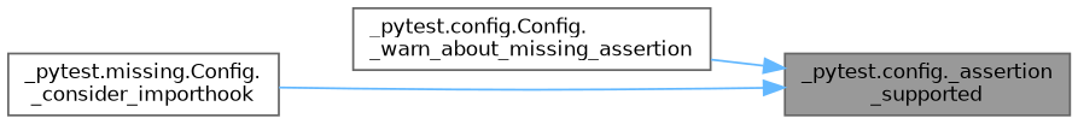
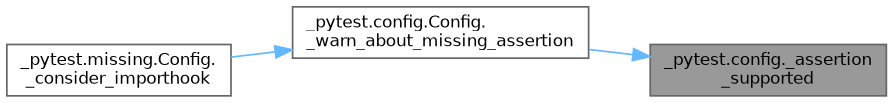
  digraph {
    rankdir=RL
    node [color=grey40 fillcolor=white fontname=Helvetica fontsize=10 shape=box style=filled]
    edge [color=steelblue1 dir=back fontname=Helvetica fontsize=10 labelfontname=Helvetica labelfontsize=10 style=solid]
    n1 [color=gray40 fillcolor=grey60 fontcolor=black height=0.2 label="_pytest.config._assertion\l_supported" width=0.4]
    n2 [height=0.2 label="_pytest.config.Config.\l_warn_about_missing_assertion" width=0.4]
    n3 [height=0.2 label="_pytest.missing.Config.\l_consider_importhook" width=0.4]
    n1 -> n2
-   n1 -> n3
+   n2 -> n3
  }
